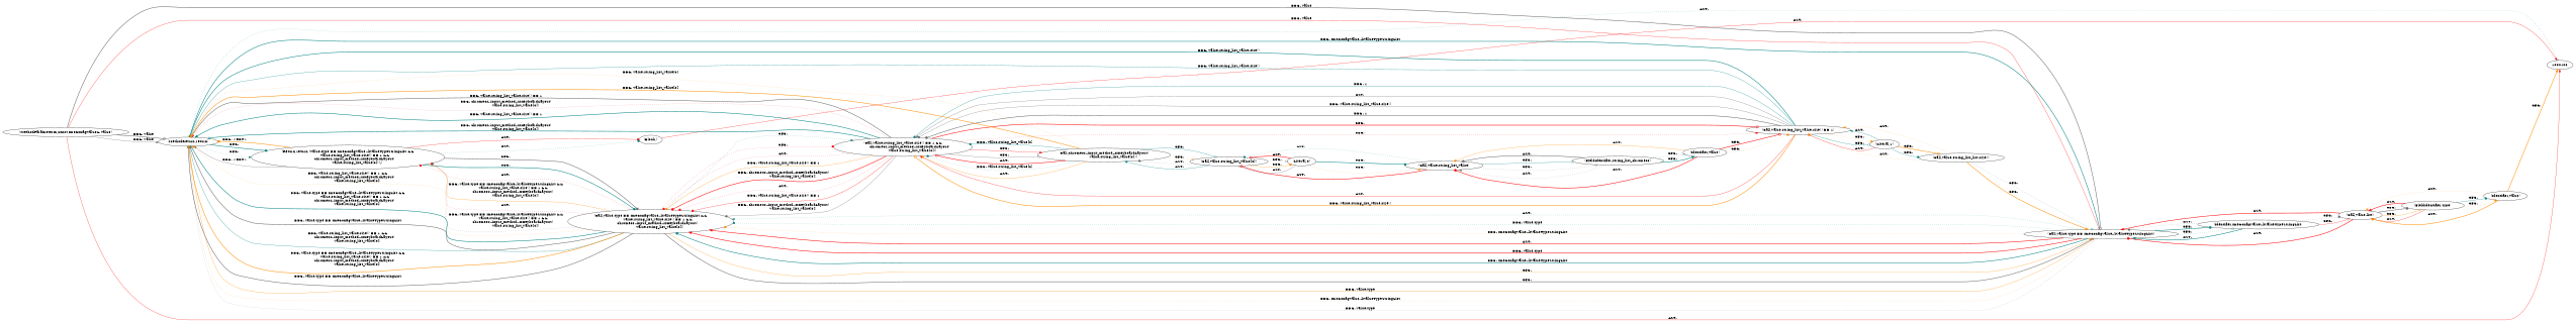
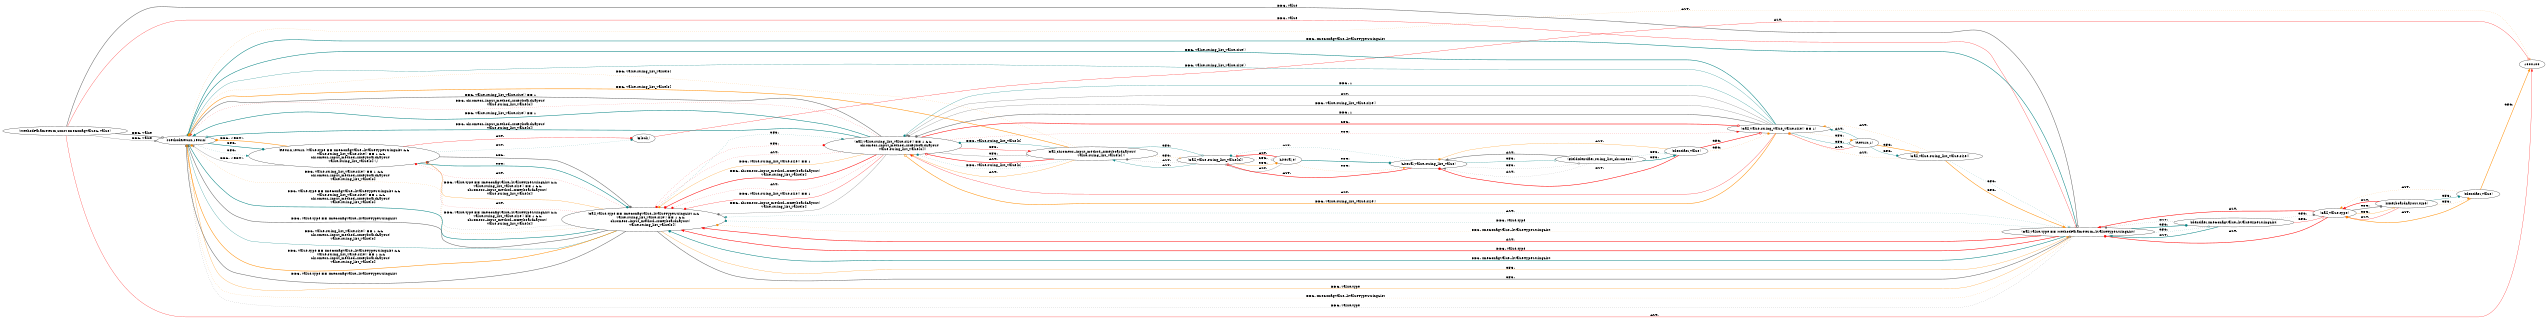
  digraph {
    rankdir=LR
    edge [arrowhead=dot color=teal style=bold]
    n1 [label="(MethodReturn,return)"]
    n2 [label="(Return,return (value.type == ImeConfigValue::kValueTypeStringList &&\n             value.string_list_value.size() == 1 &&\n            chromeos::input_method::IsKeyboardLayout(\n                 value.string_list_value[0]));)"]
    1000100
    n4 [label="(Block,)"]
    n5 [label="(Call,value.type == ImeConfigValue::kValueTypeStringList &&\n             value.string_list_value.size() == 1 &&\n            chromeos::input_method::IsKeyboardLayout(\n                 value.string_list_value[0]))"]
    n6 [label="(MethodParameterIn,const ImeConfigValue& value)"]
-   n7 [label="(Call,value.type == ImeConfigValue::kValueTypeStringList)"]
+   n7 [label="(Call,value.type == MethodParameterIn::kValueTypeStringList)"]
    n8 [label="(Identifier,ImeConfigValue::kValueTypeStringList)"]
    n9 [label="(Call,value.string_list_value.size() == 1 &&\n            chromeos::input_method::IsKeyboardLayout(\n                 value.string_list_value[0]))"]
-   n10 [label="(Call,value.string_list_value.size() == 1)"]
+   n10 [label="(Call,value.string_value_value.size() == 1)"]
    n11 [label="(Call,chromeos::input_method::IsKeyboardLayout(\n                 value.string_list_value[0]))"]
-   n12 [label="(Call,value.list)"]
-   n13 [label="(FieldIdentifier,type)"]
+   n12 [label="(Call,value.type)"]
+   n13 [label="(IsKeyboardLayout,type)"]
    n14 [label="(Identifier,value)"]
-   n15 [label="(Literal,1)"]
+   n15 [label="(Return,1)"]
    n16 [label="(Call,value.string_list_value[0])"]
-   n17 [label="(Call,value.string_list_list.size())"]
+   n17 [label="(Call,value.string_list_value.size())"]
    n18 [label="(Literal,0)"]
-   n19 [label="(Call,value.string_list_value)"]
+   n19 [label="(Literal,value.string_list_value)"]
    n20 [label="(FieldIdentifier,string_list_chromeos)"]
    n21 [label="(Identifier,value)"]
    n1 -> n2 [label="CFG: "]
    n1 -> n2 [arrowhead=normal label="CFG: " style=dotted]
-   n1 -> 1000100 [arrowhead=odot label="AST: " style=dotted]
+   n1 -> 1000100 [arrowhead=odot color=darkorange label="AST: " style=dotted]
    n2 -> n1 [arrowhead=normal color=gray40 label="DDG: <RET>" style=solid]
    n2 -> n1 [color=darkorange label="DDG: <RET>"]
    n2 -> n4 [color=red label="AST: " style=solid]
    n2 -> n4 [label="AST: " style=dotted]
    n2 -> n5 [color=gray40 label="CFG: "]
    n2 -> n5 [label="CFG: "]
-   n4 -> 1000100 [arrowhead=normal color=red label="AST: " style=solid]
+   n4 -> 1000100 [arrowhead=odot color=red label="AST: " style=solid]
    n5 -> n1 [arrowhead=odot label="DDG: value.type == ImeConfigValue::kValueTypeStringList &&\n             value.string_list_value.size() == 1 &&\n            chromeos::input_method::IsKeyboardLayout(\n                 value.string_list_value[0])"]
    n5 -> n1 [color=gray40 label="DDG: value.type == ImeConfigValue::kValueTypeStringList"]
    n5 -> n1 [label="DDG: value.string_list_value.size() == 1 &&\n            chromeos::input_method::IsKeyboardLayout(\n                 value.string_list_value[0])" style=solid]
    n5 -> n1 [color=darkorange label="DDG: value.type == ImeConfigValue::kValueTypeStringList &&\n             value.string_list_value.size() == 1 &&\n            chromeos::input_method::IsKeyboardLayout(\n                 value.string_list_value[0])"]
    n5 -> n1 [color=gray40 label="DDG: value.type == ImeConfigValue::kValueTypeStringList"]
    n5 -> n1 [color=darkorange label="DDG: value.string_list_value.size() == 1 &&\n            chromeos::input_method::IsKeyboardLayout(\n                 value.string_list_value[0])" style=dotted]
    n5 -> n2 [color=red label="AST: " style=dotted]
    n5 -> n2 [color=darkorange label="DDG: value.type == ImeConfigValue::kValueTypeStringList &&\n             value.string_list_value.size() == 1 &&\n            chromeos::input_method::IsKeyboardLayout(\n                 value.string_list_value[0])" style=solid]
    n5 -> n2 [color=red label="AST: " style=dotted]
    n5 -> n2 [color=gray40 label="DDG: value.type == ImeConfigValue::kValueTypeStringList &&\n             value.string_list_value.size() == 1 &&\n            chromeos::input_method::IsKeyboardLayout(\n                 value.string_list_value[0])" style=dotted]
    n5 -> n7 [arrowhead=normal color=darkorange label="CFG: " style=solid]
    n5 -> n7 [arrowhead=odot color=gray40 label="CFG: "]
    n5 -> n9 [arrowhead=normal label="CFG: " style=dotted]
    n5 -> n9 [color=red label="CFG: " style=dotted]
    n6 -> n1 [arrowhead=normal color=gray40 label="DDG: value" style=solid]
    n6 -> n1 [arrowhead=odot color=gray40 label="DDG: value"]
    n6 -> 1000100 [arrowhead=normal color=red label="AST: " style=solid]
    n6 -> n7 [arrowhead=odot color=gray40 label="DDG: value"]
    n6 -> n7 [arrowhead=odot color=red label="DDG: value" style=solid]
    n7 -> n1 [arrowhead=odot color=darkorange label="DDG: value.type" style=solid]
    n7 -> n1 [color=darkorange label="DDG: ImeConfigValue::kValueTypeStringList" style=dotted]
    n7 -> n1 [arrowhead=odot color=gray40 label="DDG: value.type" style=dotted]
    n7 -> n1 [arrowhead=odot label="DDG: ImeConfigValue::kValueTypeStringList"]
    n7 -> n5 [arrowhead=normal label="AST: " style=dotted]
    n7 -> n5 [label="DDG: value.type" style=dotted]
    n7 -> n5 [color=darkorange label="DDG: ImeConfigValue::kValueTypeStringList" style=dotted]
    n7 -> n5 [arrowhead=normal color=red label="AST: "]
    n7 -> n5 [arrowhead=normal color=red label="DDG: value.type"]
    n7 -> n5 [label="DDG: ImeConfigValue::kValueTypeStringList"]
    n7 -> n8 [label="CFG: "]
    n7 -> n8 [arrowhead=odot label="CFG: " style=dotted]
    n8 -> n7 [arrowhead=normal label="AST: "]
    n8 -> n7 [color=gray40 label="AST: " style=dotted]
    n8 -> n12 [color=gray40 label="CFG: " style=dotted]
    n8 -> n12 [arrowhead=odot color=red label="CFG: " style=solid]
    n9 -> n1 [arrowhead=normal color=red label="DDG: chromeos::input_method::IsKeyboardLayout(\n                 value.string_list_value[0])" style=dotted]
    n9 -> n1 [arrowhead=normal label="DDG: value.string_list_value.size() == 1"]
    n9 -> n1 [arrowhead=odot label="DDG: chromeos::input_method::IsKeyboardLayout(\n                 value.string_list_value[0])"]
    n9 -> n1 [arrowhead=odot color=gray40 label="DDG: value.string_list_value.size() == 1"]
    n9 -> n5 [color=red label="AST: " style=dotted]
    n9 -> n5 [color=darkorange label="DDG: value.string_list_value.size() == 1" style=solid]
    n9 -> n5 [color=red label="DDG: chromeos::input_method::IsKeyboardLayout(\n                 value.string_list_value[0])"]
    n9 -> n5 [color=red label="AST: " style=dotted]
    n9 -> n5 [color=red label="DDG: value.string_list_value.size() == 1" style=solid]
    n9 -> n5 [color=gray40 label="DDG: chromeos::input_method::IsKeyboardLayout(\n                 value.string_list_value[0])" style=solid]
    n9 -> n10 [arrowhead=odot color=red label="CFG: "]
    n9 -> n10 [arrowhead=normal color=red label="CFG: " style=dotted]
    n9 -> n11 [arrowhead=normal color=red label="CFG: " style=solid]
    n9 -> n11 [arrowhead=odot color=gray40 label="CFG: " style=solid]
    n10 -> n1 [label="DDG: value.string_list_value.size()" style=solid]
    n10 -> n1 [label="DDG: value.string_list_value.size()"]
    n10 -> n9 [arrowhead=normal color=red label="AST: " style=solid]
    n10 -> n9 [arrowhead=odot color=darkorange label="DDG: value.string_list_value.size()"]
    n10 -> n9 [label="DDG: 1" style=solid]
    n10 -> n9 [arrowhead=normal color=gray40 label="AST: " style=solid]
    n10 -> n9 [color=gray40 label="DDG: value.string_list_value.size()" style=solid]
    n10 -> n9 [color=gray40 label="DDG: 1"]
    n10 -> n15 [color=darkorange label="CFG: " style=dotted]
    n10 -> n15 [arrowhead=odot label="CFG: " style=solid]
    n11 -> n1 [arrowhead=normal color=darkorange label="DDG: value.string_list_value[0]"]
    n11 -> n1 [color=darkorange label="DDG: value.string_list_value[0]" style=dotted]
    n11 -> n9 [arrowhead=odot color=red label="AST: "]
    n11 -> n9 [label="DDG: value.string_list_value[0]" style=dotted]
    n11 -> n9 [arrowhead=normal color=darkorange label="AST: " style=solid]
    n11 -> n9 [label="DDG: value.string_list_value[0]" style=solid]
    n11 -> n16 [arrowhead=odot label="CFG: " style=solid]
    n11 -> n16 [arrowhead=odot color=darkorange label="CFG: " style=dotted]
    n12 -> n7 [color=red label="AST: "]
    n12 -> n7 [arrowhead=normal color=red label="AST: "]
    n12 -> n13 [color=gray40 label="CFG: "]
    n12 -> n13 [arrowhead=odot color=darkorange label="CFG: " style=solid]
    n13 -> n12 [color=red label="AST: " style=solid]
    n13 -> n12 [arrowhead=normal color=red label="AST: "]
    n13 -> n14 [label="CFG: " style=solid]
    n13 -> n14 [color=darkorange label="CFG: " style=dotted]
    n14 -> 1000100 [arrowhead=normal color=darkorange label="CFG: "]
    n14 -> n12 [color=darkorange label="AST: "]
    n14 -> n12 [arrowhead=normal color=darkorange label="AST: " style=dotted]
    n15 -> n10 [arrowhead=odot color=red label="AST: " style=solid]
    n15 -> n10 [arrowhead=normal label="AST: " style=solid]
    n15 -> n17 [arrowhead=odot color=darkorange label="CFG: "]
    n15 -> n17 [label="CFG: " style=solid]
    n16 -> n11 [color=gray40 label="AST: " style=dotted]
    n16 -> n11 [arrowhead=normal label="AST: " style=solid]
    n16 -> n18 [arrowhead=odot color=gray40 label="CFG: " style=dotted]
    n16 -> n18 [color=darkorange label="CFG: " style=solid]
    n17 -> n7 [arrowhead=odot label="CFG: " style=dotted]
    n17 -> n7 [arrowhead=normal color=darkorange label="CFG: "]
    n17 -> n10 [color=darkorange label="AST: " style=dotted]
    n17 -> n10 [arrowhead=normal color=darkorange label="AST: " style=dotted]
    n18 -> n16 [arrowhead=odot color=gray40 label="AST: " style=solid]
    n18 -> n16 [arrowhead=odot color=red label="AST: "]
    n18 -> n19 [label="CFG: "]
    n18 -> n19 [arrowhead=normal color=darkorange label="CFG: " style=dotted]
    n19 -> n16 [arrowhead=odot color=red label="AST: "]
    n19 -> n16 [label="AST: " style=dotted]
    n19 -> n20 [arrowhead=odot label="CFG: " style=solid]
    n19 -> n20 [arrowhead=odot color=gray40 label="CFG: " style=dotted]
    n20 -> n19 [arrowhead=normal color=gray40 label="AST: " style=dotted]
    n20 -> n19 [arrowhead=normal color=gray40 label="AST: "]
    n20 -> n21 [arrowhead=odot label="CFG: " style=dotted]
    n20 -> n21 [arrowhead=normal label="CFG: "]
    n21 -> n10 [arrowhead=odot color=red label="CFG: "]
    n21 -> n10 [color=darkorange label="CFG: " style=dotted]
    n21 -> n19 [color=red label="AST: "]
    n21 -> n19 [color=darkorange label="AST: " style=solid]
  }
